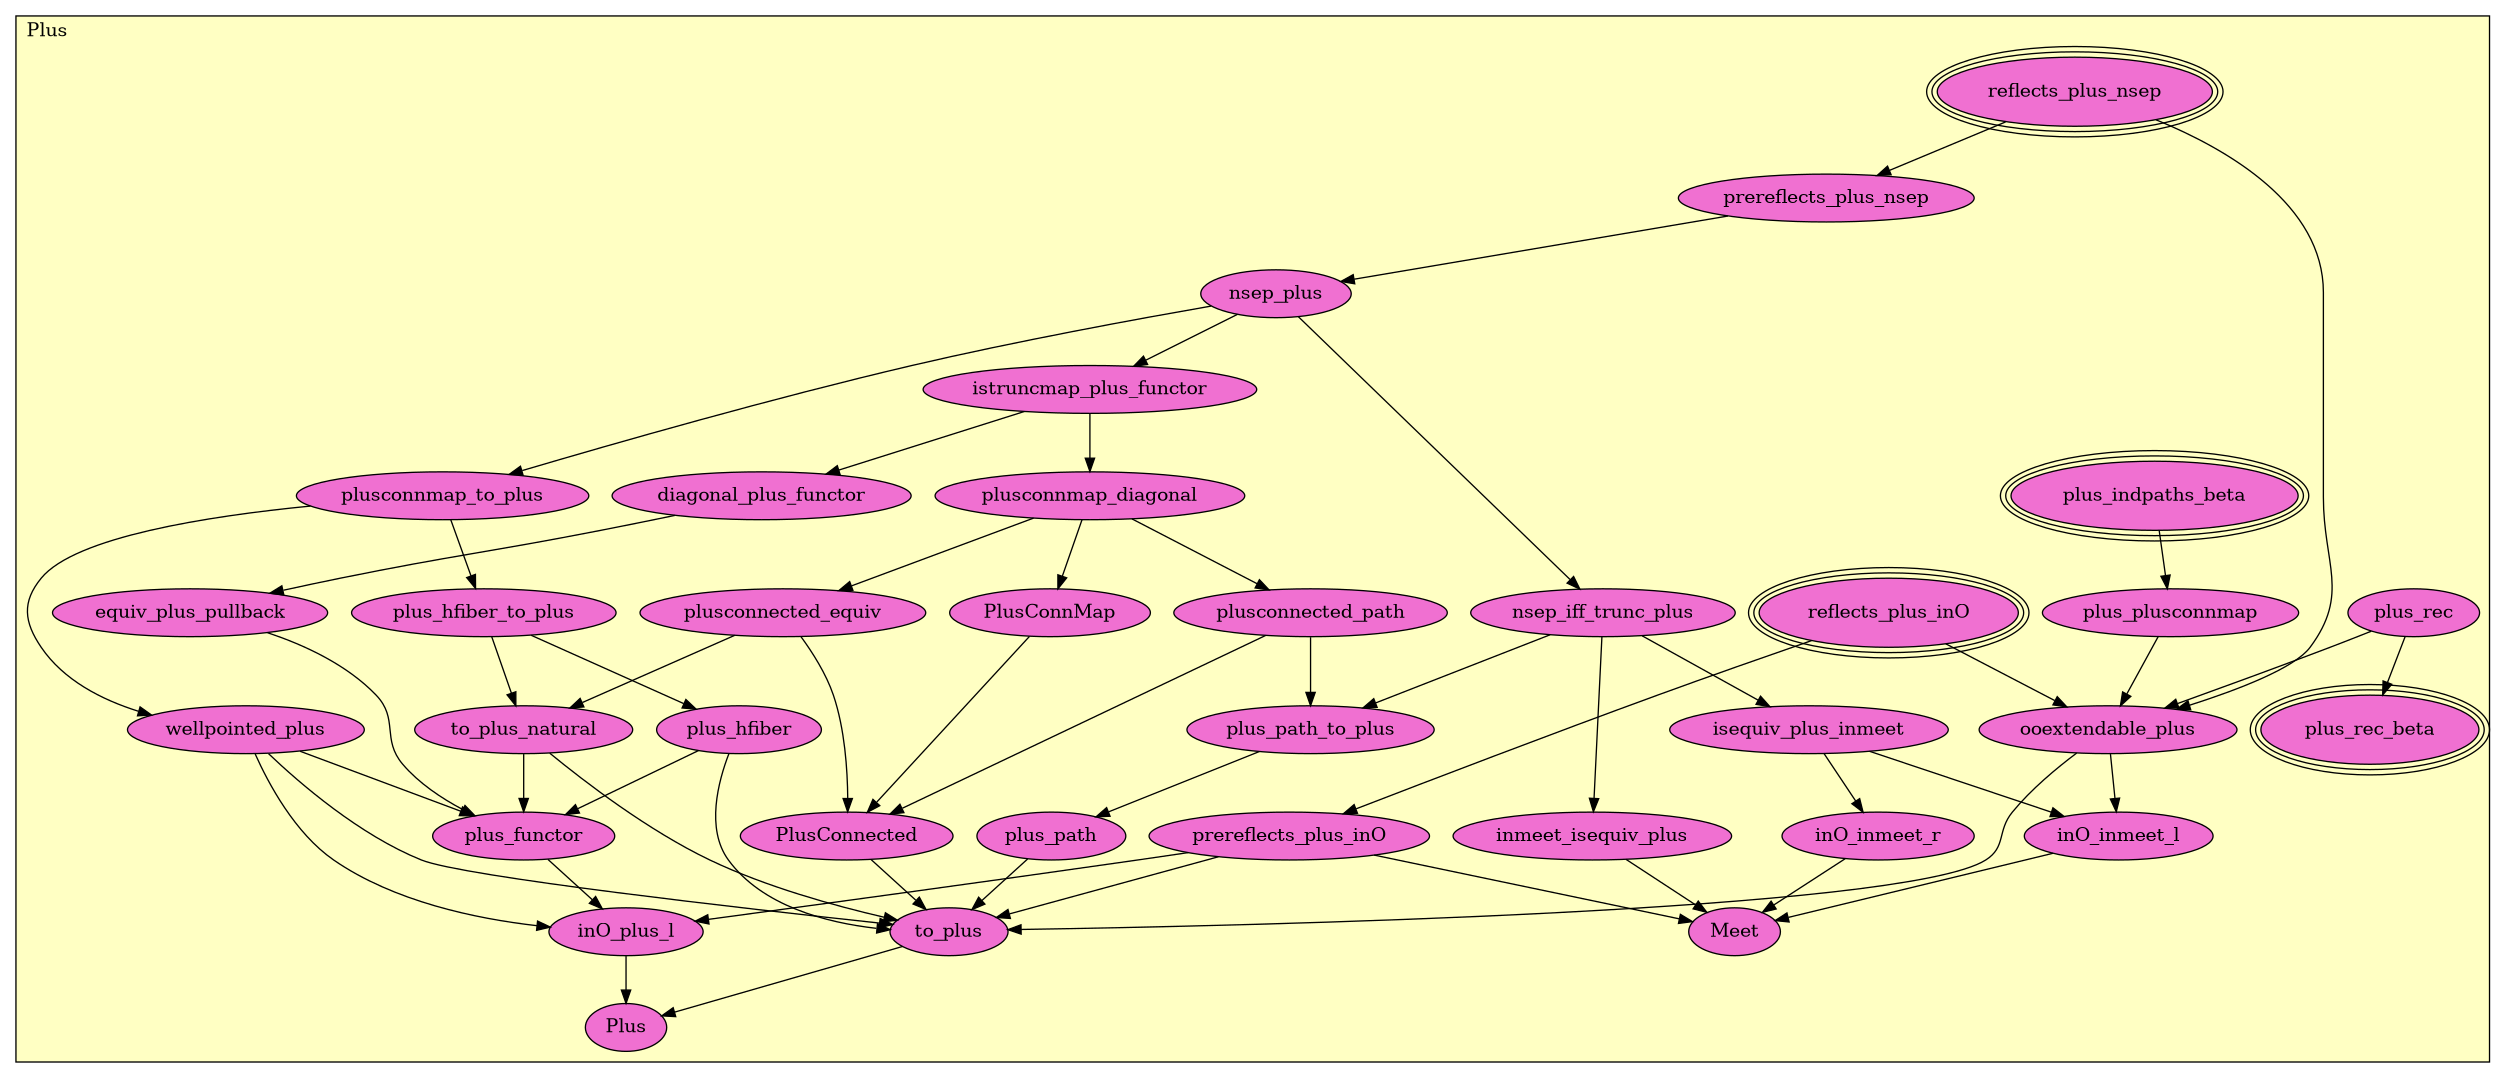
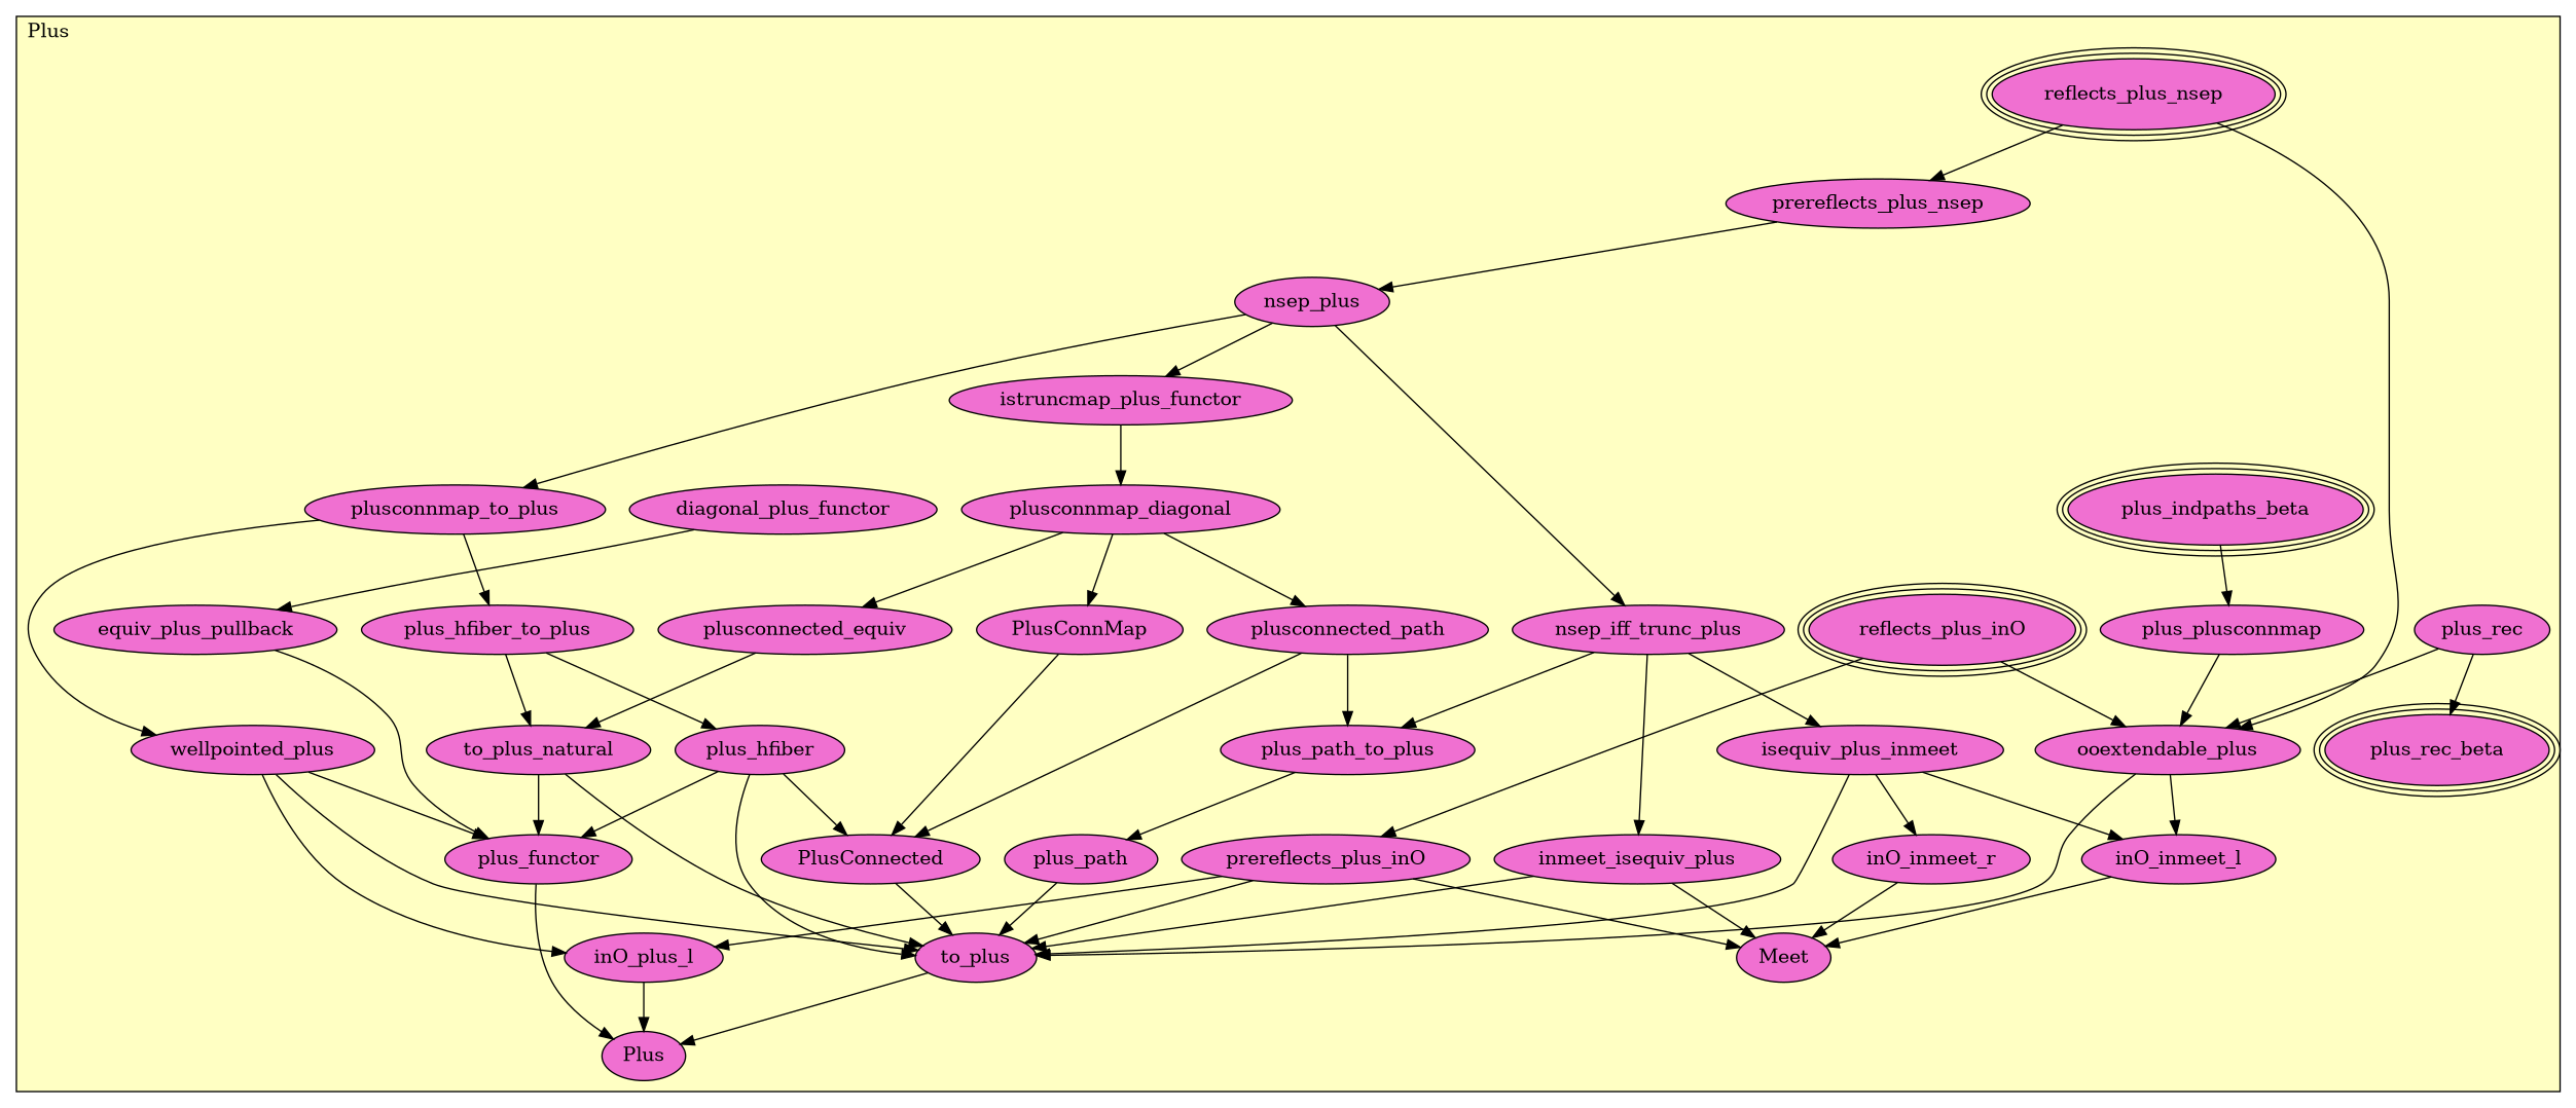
  digraph {
    node [fillcolor="#F070D1" style=filled]
    n1 [label=reflects_plus_nsep peripheries=3]
    n2 [label=prereflects_plus_nsep]
    n3 [label=nsep_plus]
    n4 [label=istruncmap_plus_functor]
    n5 [label=nsep_iff_trunc_plus]
    n6 [label=plusconnmap_to_plus]
    n7 [label=diagonal_plus_functor]
    n8 [label=equiv_plus_pullback]
    n9 [label=plus_hfiber_to_plus]
    n10 [label=plus_hfiber]
    n11 [label=plusconnmap_diagonal]
    n12 [label=plusconnected_path]
    n13 [label=plus_path_to_plus]
    n14 [label=plus_path]
    n15 [label=PlusConnMap]
    n16 [label=plusconnected_equiv]
    n17 [label=PlusConnected]
    n18 [label=reflects_plus_inO peripheries=3]
    n19 [label=prereflects_plus_inO]
    n20 [label=inmeet_isequiv_plus]
    n21 [label=isequiv_plus_inmeet]
    n22 [label=plus_indpaths_beta peripheries=3]
    n23 [label=plus_plusconnmap]
    n24 [label=plus_rec_beta peripheries=3]
    n25 [label=plus_rec]
    n26 [label=ooextendable_plus]
    n27 [label=wellpointed_plus]
    n28 [label=to_plus_natural]
    n29 [label=plus_functor]
    n30 [label=to_plus]
    n31 [label=inO_plus_l]
    n32 [label=Plus]
    n33 [label=inO_inmeet_r]
    n34 [label=inO_inmeet_l]
    n35 [label=Meet]
    subgraph cluster_1 {
      fillcolor="#FFFFC3"
      label=Plus
      labeljust=l
      style=filled
      n1
      n2
      n3
      n4
      n5
      n6
      n7
      n8
      n9
      n10
      n11
      n12
      n13
      n14
      n15
      n16
      n17
      n18
      n19
      n20
      n21
      n22
      n23
      n24
      n25
      n26
      n27
      n28
      n29
      n30
      n31
      n32
      n33
      n34
      n35
    }
    n1 -> n2
    n1 -> n26
    n2 -> n3
    n3 -> n4
    n3 -> n5
    n3 -> n6
-   n4 -> n7
    n4 -> n11
    n5 -> n13
    n5 -> n20
    n5 -> n21
    n6 -> n9
    n6 -> n27
    n7 -> n8
    n8 -> n29
    n9 -> n10
    n9 -> n28
    n10 -> n29
    n10 -> n30
    n11 -> n12
    n11 -> n15
    n11 -> n16
    n12 -> n13
    n12 -> n17
    n13 -> n14
    n14 -> n30
    n15 -> n17
-   n16 -> n17
+   n10 -> n17
    n16 -> n28
    n17 -> n30
    n18 -> n19
    n18 -> n26
    n19 -> n30
    n19 -> n31
    n19 -> n35
+   n20 -> n30
    n20 -> n35
+   n21 -> n30
    n21 -> n33
    n21 -> n34
    n22 -> n23
    n23 -> n26
    n25 -> n24
    n25 -> n26
    n26 -> n30
    n26 -> n34
    n27 -> n29
    n27 -> n30
    n27 -> n31
    n28 -> n29
    n28 -> n30
-   n29 -> n31
+   n29 -> n32
    n30 -> n32
    n31 -> n32
    n33 -> n35
    n34 -> n35
  }
